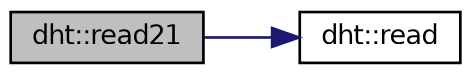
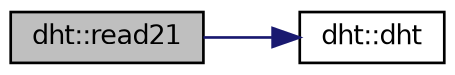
  digraph {
    rankdir=LR
    node [color=black fontname=Helvetica fontsize=10 shape=record style=filled]
    n1 [fillcolor=grey75 fontcolor=black height=0.2 label="dht::read21" width=0.4]
-   n2 [fillcolor=white height=0.2 label="dht::read" width=0.4]
+   n2 [fillcolor=white height=0.2 label="dht::dht" width=0.4]
    n1 -> n2 [color=midnightblue fontname=Helvetica fontsize=10 labelfontname=Helvetica labelfontsize=10 style=solid]
  }
